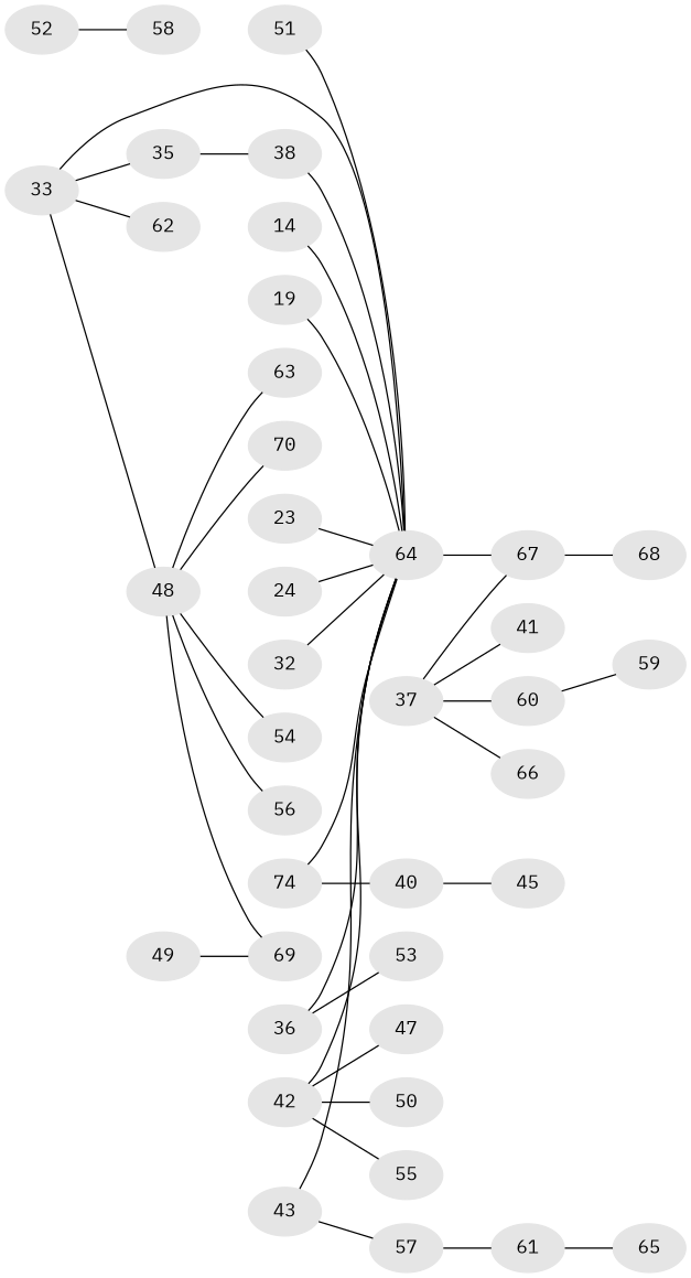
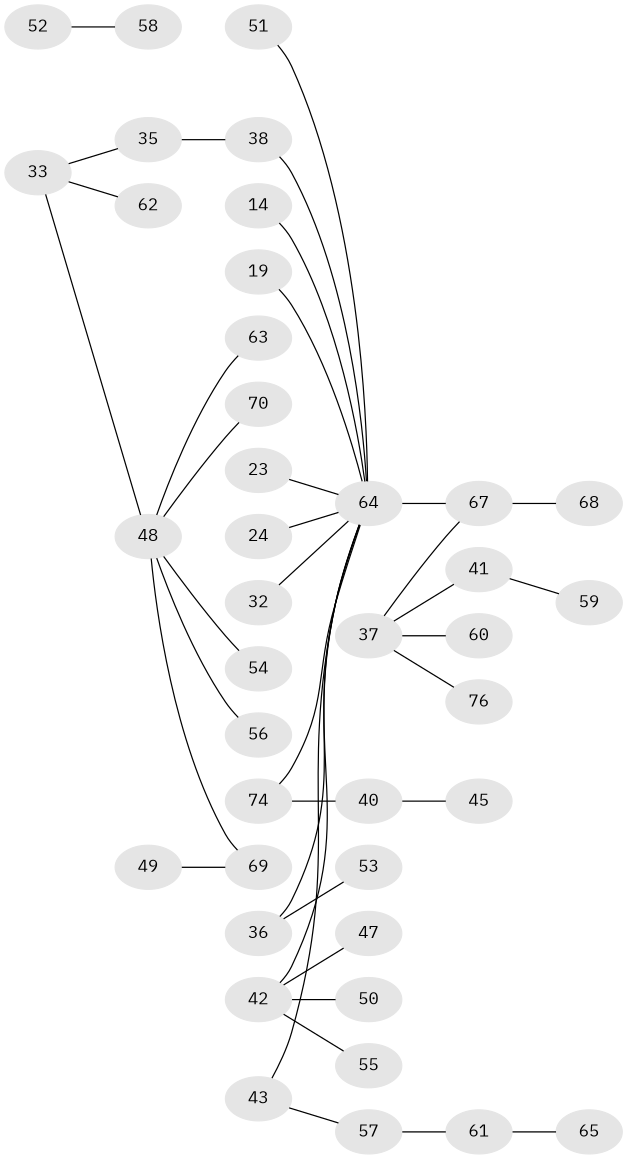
  graph {
    fontname="IBM Plex Mono"
    rankdir=LR
    node [color=gray90 fontname="IBM Plex Mono" style=filled]
    edge [fontname="IBM Plex Mono"]
    64 [super="+4+8"]
    67 [super="+17"]
    14
    19 [super="+18"]
    23
    24 [super="+10"]
    35
    38
    n9 [label=49]
    69
    32
    33 [super="+5+12+31"]
    48 [super="+29+6+11+28"]
    62
    54
    56
    63
    70
    n19 [label=74]
    40
    45
    36
    53
    37 [super="+30+25+22+26"]
    41
    60
-   66 [super="+49"]
+   66 [super="+49" label=76]
    59
    68
    42 [super="+9+13+15"]
    47
    50
    55
    43
    57
    61
    51
    58 [super="+21+39"]
    52
    65
    64 -- 67
    67 -- 68
    14 -- 64
    19 -- 64
    23 -- 64
    24 -- 64
    35 -- 38
    38 -- 64
    n9 -- 69
    32 -- 64
-   33 -- 64
    33 -- 35
    33 -- 48
    33 -- 62
    48 -- 69
    48 -- 54
    48 -- 56
    48 -- 63
    48 -- 70
    n19 -- 64
    n19 -- 40
    40 -- 45
    36 -- 64
    36 -- 53
    37 -- 67
    37 -- 41
    37 -- 60
    37 -- 66 [weight=2]
-   60 -- 59
+   41 -- 59
    42 -- 64
    42 -- 47
    42 -- 50
    42 -- 55
    43 -- 64
    43 -- 57
    57 -- 61
    61 -- 65
    51 -- 64
    52 -- 58
  }
